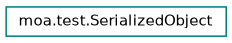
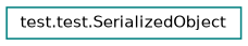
  digraph {
    rankdir=LR
-   n1 [color=teal fillcolor=white fontname=Helvetica fontsize=10 height=0.2 label="moa.test.SerializedObject" shape=record style=filled width=0.4]
+   n1 [color=teal fillcolor=white fontname=Helvetica fontsize=10 height=0.2 label="test.test.SerializedObject" shape=record style=filled width=0.4]
  }
